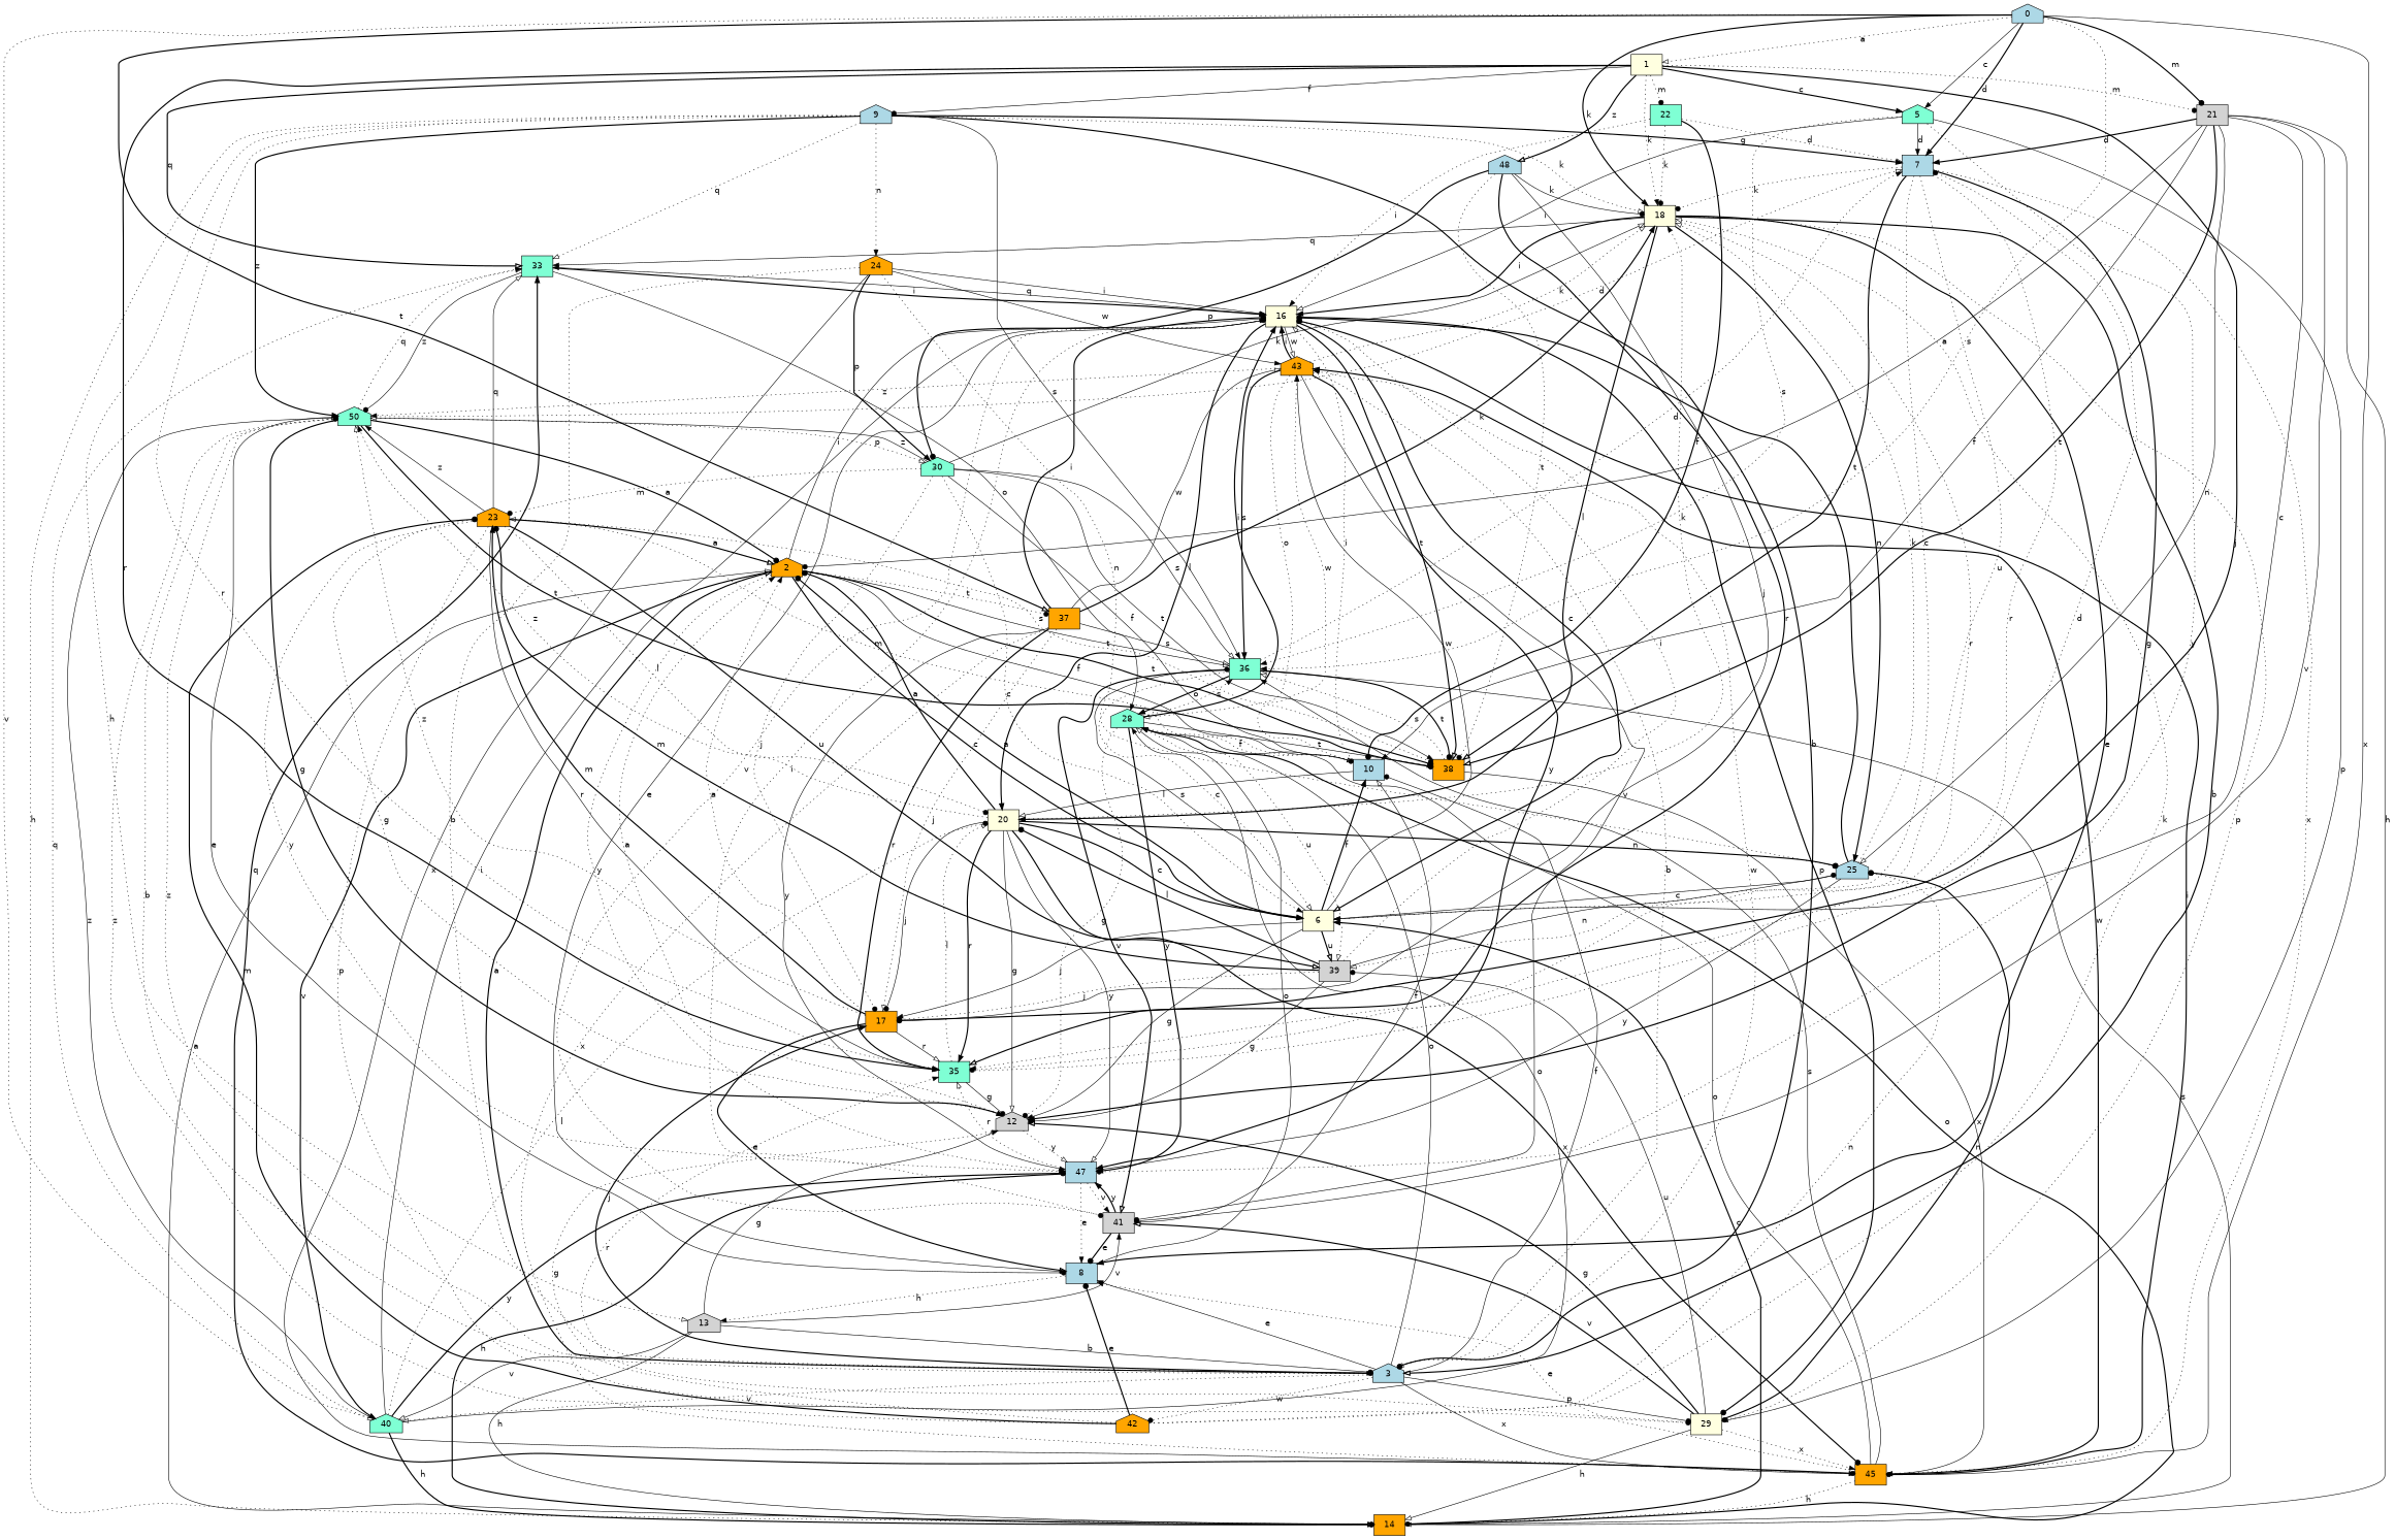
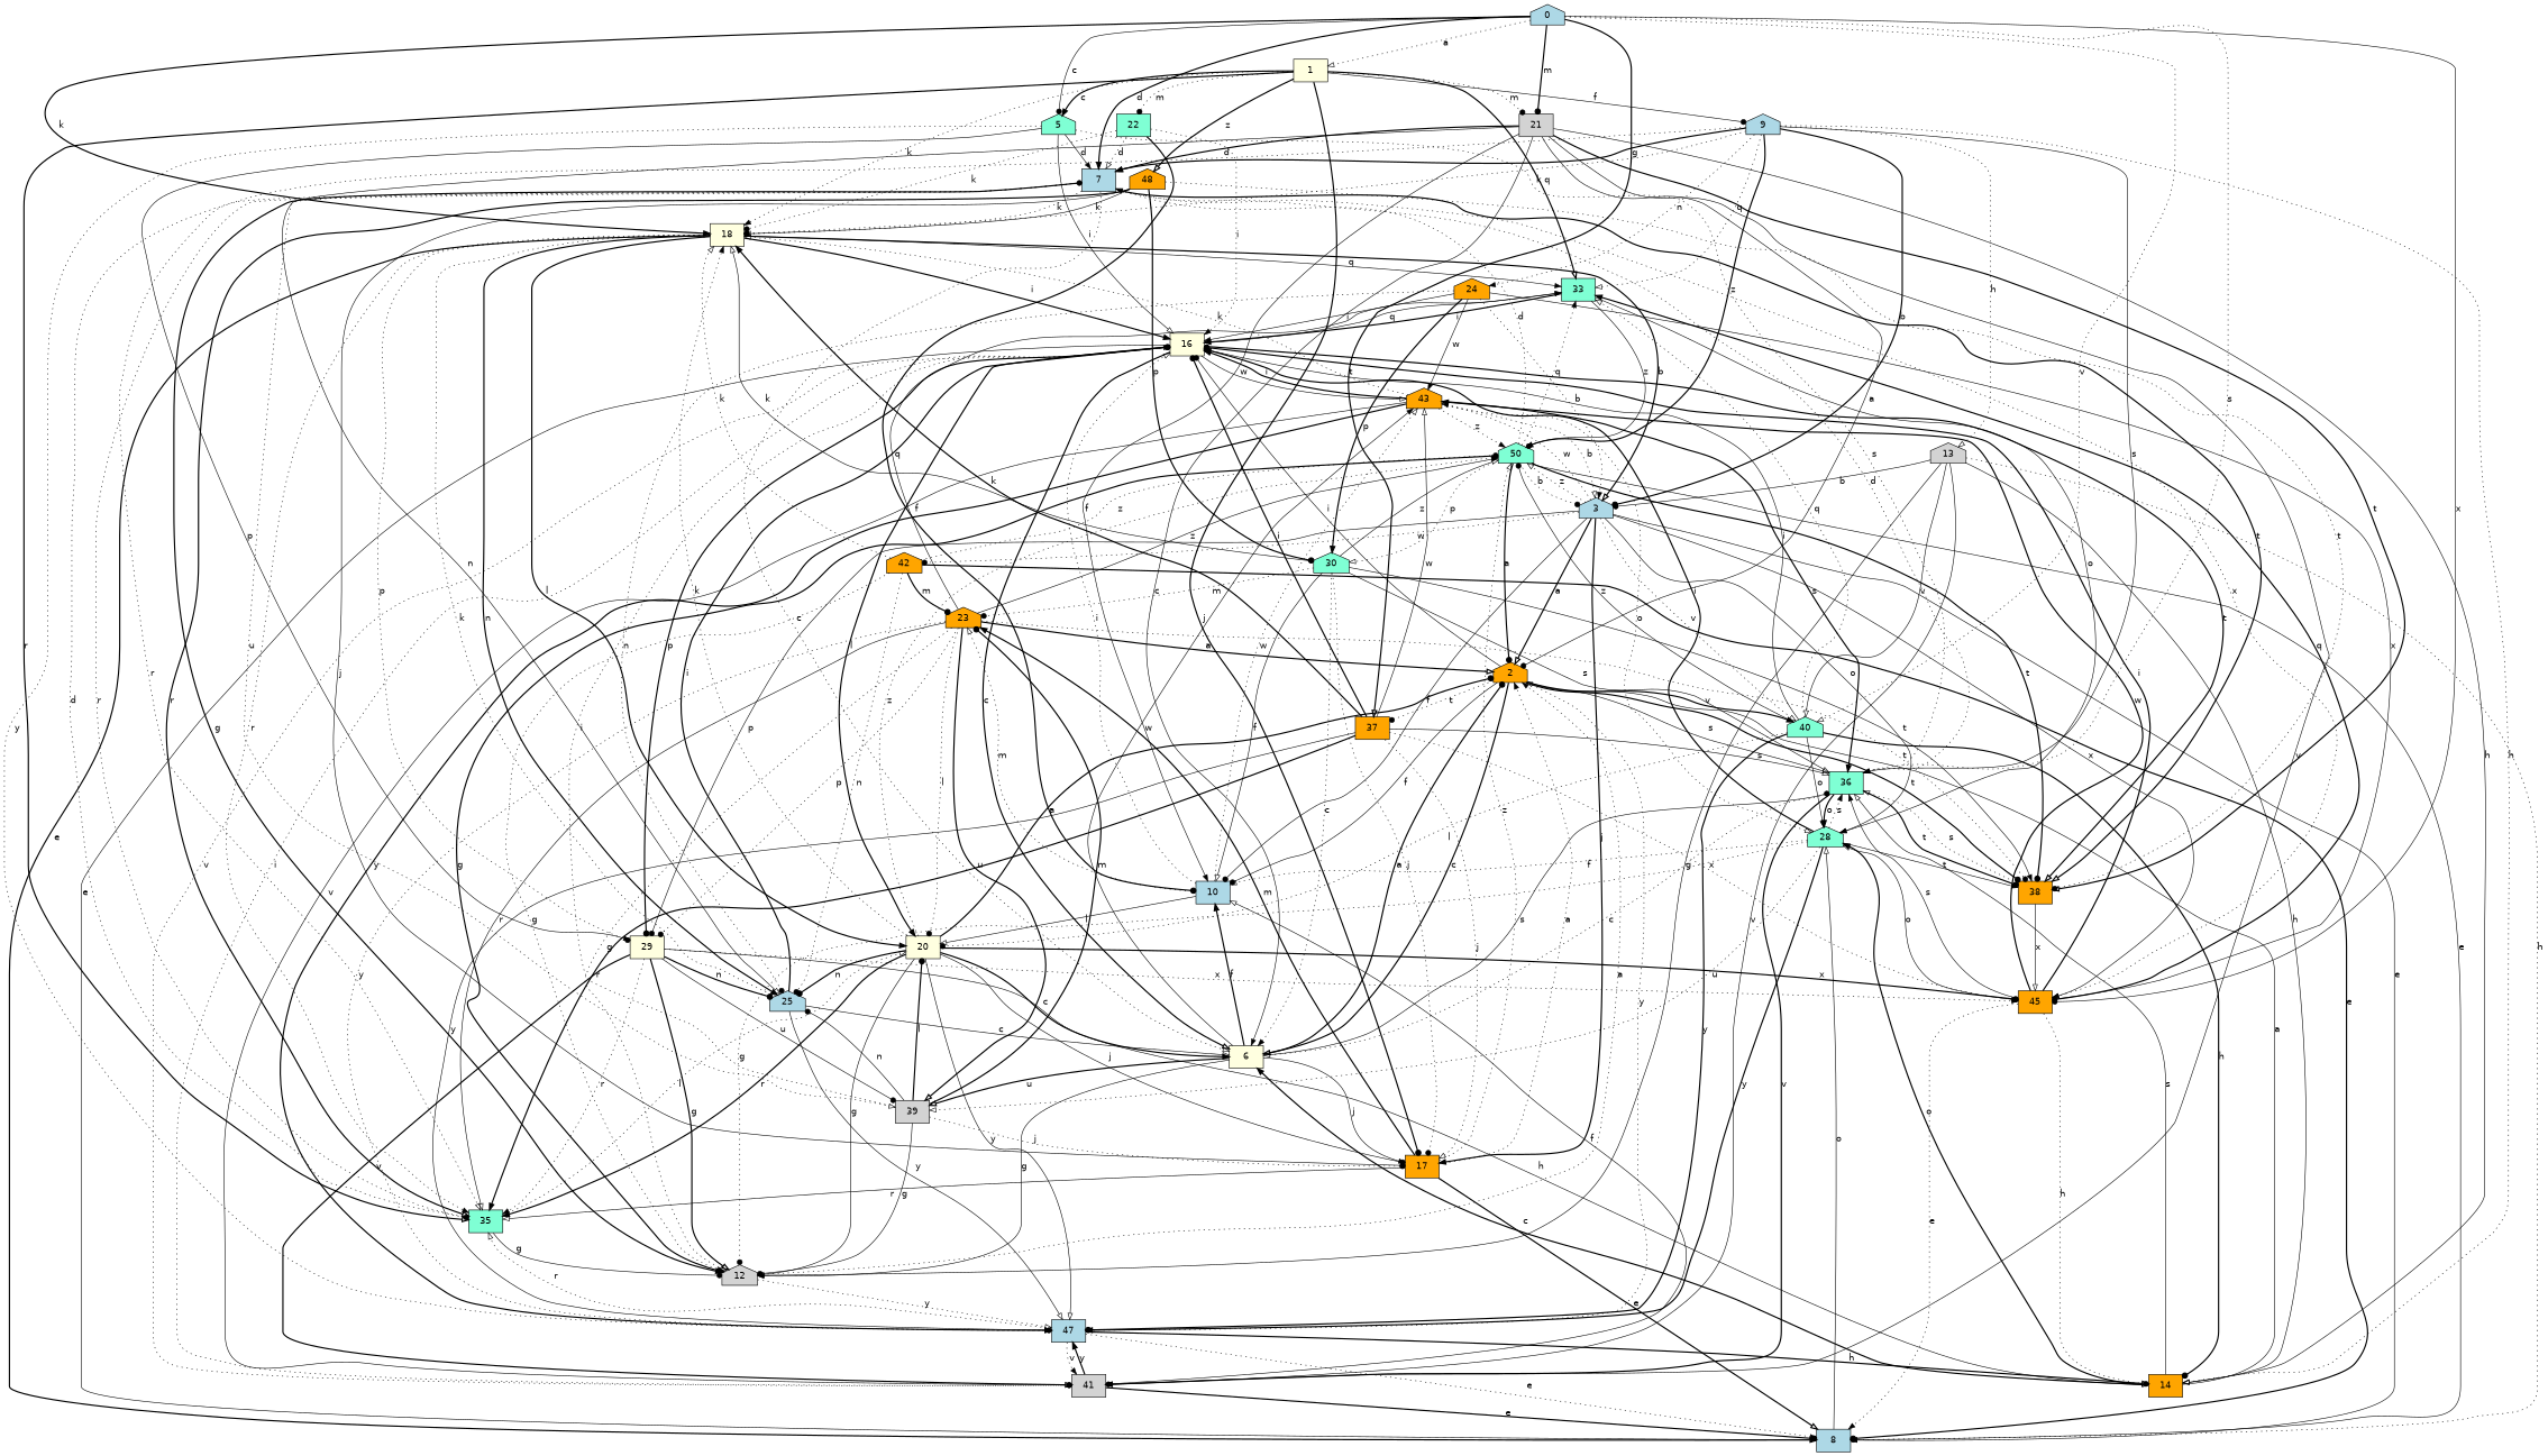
  strict digraph {
    fontname="DejaVu Sans"
    node [fillcolor=orange fontname="DejaVu Sans" shape=box style=filled]
    edge [arrowhead=normal fontname="DejaVu Sans" style=dotted]
    0 [fillcolor=lightblue shape=house]
    1 [fillcolor=lightyellow]
    5 [fillcolor=aquamarine shape=house]
    7 [fillcolor=lightblue]
    18 [fillcolor=lightyellow]
    21 [fillcolor=lightgrey]
    36 [fillcolor=aquamarine]
    37
    40 [fillcolor=aquamarine shape=house]
    45
    9 [fillcolor=lightblue shape=house]
    17
    22 [fillcolor=aquamarine]
    33 [fillcolor=aquamarine]
    35 [fillcolor=aquamarine]
-   48 [fillcolor=lightblue shape=house]
+   48 [shape=house]
    16 [fillcolor=lightyellow]
    47 [fillcolor=lightblue]
    29 [fillcolor=lightyellow]
    6 [fillcolor=lightyellow]
    38
    12 [fillcolor=lightgrey shape=house]
    39 [fillcolor=lightgrey]
    3 [fillcolor=lightblue shape=house]
    8 [fillcolor=lightblue]
    20 [fillcolor=lightyellow]
    25 [fillcolor=lightblue shape=house]
    2 [shape=house]
    10 [fillcolor=lightblue]
    14
    41 [fillcolor=lightgrey]
    28 [fillcolor=aquamarine shape=house]
    43 [shape=house]
    50 [fillcolor=aquamarine shape=house]
    13 [fillcolor=lightgrey shape=house]
    24 [shape=house]
    23 [shape=house]
    30 [fillcolor=aquamarine shape=house]
    42 [shape=house]
    0 -> 1 [arrowhead=onormal label=a]
-   0 -> 5 [label=c style=solid]
+   0 -> 5 [arrowhead=dot label=c style=solid]
    0 -> 7 [label=d style=bold]
    0 -> 18 [label=k style=bold]
    0 -> 21 [arrowhead=dot label=m style=bold]
    0 -> 36 [label=s]
    0 -> 37 [arrowhead=onormal label=t style=bold]
    0 -> 40 [arrowhead=onormal label=v]
    0 -> 45 [arrowhead=dot label=x style=solid]
    1 -> 5 [label=c style=bold]
    1 -> 18 [label=k]
    1 -> 21 [arrowhead=dot label=m]
    1 -> 9 [arrowhead=dot label=f style=solid]
    1 -> 17 [arrowhead=dot label=j style=bold]
    1 -> 22 [arrowhead=dot label=m]
    1 -> 33 [arrowhead=onormal label=q style=bold]
    1 -> 35 [arrowhead=onormal label=r style=bold]
    1 -> 48 [arrowhead=onormal label=z style=bold]
    5 -> 7 [label=d style=solid]
    5 -> 36 [label=s]
    5 -> 16 [arrowhead=onormal label=i style=solid]
    5 -> 47 [arrowhead=dot label=y]
    5 -> 29 [label=p style=solid]
    7 -> 18 [arrowhead=dot label=k]
    7 -> 45 [label=x]
    7 -> 35 [arrowhead=dot label=r]
    7 -> 6 [arrowhead=onormal label=c]
    7 -> 38 [arrowhead=onormal label=t style=bold]
    7 -> 12 [label=g style=bold]
    7 -> 39 [arrowhead=onormal label=u]
    18 -> 33 [label=q style=solid]
    18 -> 35 [label=r]
    18 -> 16 [label=i style=bold]
    18 -> 29 [arrowhead=dot label=p]
    18 -> 3 [arrowhead=onormal label=b style=bold]
    18 -> 8 [label=e style=bold]
    18 -> 20 [label=l style=bold]
    18 -> 25 [label=n style=bold]
    21 -> 7 [label=d style=bold]
    21 -> 6 [label=c style=solid]
    21 -> 38 [arrowhead=onormal label=t style=bold]
    21 -> 25 [arrowhead=onormal label=n style=solid]
    21 -> 2 [arrowhead=dot label=a style=solid]
    21 -> 10 [label=f style=solid]
    21 -> 14 [arrowhead=onormal label=h style=solid]
    21 -> 41 [arrowhead=dot label=v style=solid]
    36 -> 7 [label=d]
    36 -> 6 [arrowhead=onormal label=c]
    36 -> 38 [arrowhead=dot label=t style=bold]
    36 -> 41 [arrowhead=onormal label=v style=bold]
    36 -> 28 [label=o style=bold]
    37 -> 18 [label=k style=bold]
    37 -> 36 [arrowhead=onormal label=s style=solid]
    37 -> 45 [label=x]
    37 -> 17 [arrowhead=onormal label=j]
    37 -> 35 [label=r style=bold]
    37 -> 16 [arrowhead=dot label=i style=bold]
    37 -> 47 [label=y style=solid]
    37 -> 43 [arrowhead=onormal label=w style=solid]
    40 -> 33 [arrowhead=onormal label=q]
    40 -> 16 [arrowhead=dot label=i style=solid]
    40 -> 47 [arrowhead=dot label=y style=bold]
    40 -> 20 [arrowhead=dot label=l]
    40 -> 14 [arrowhead=dot label=h style=bold]
    40 -> 28 [label=o style=solid]
    40 -> 50 [arrowhead=dot label=z style=solid]
    45 -> 36 [label=s style=solid]
    45 -> 33 [label=q style=bold]
    45 -> 16 [arrowhead=dot label=i style=bold]
    45 -> 8 [label=e]
    45 -> 14 [arrowhead=dot label=h]
    45 -> 28 [arrowhead=onormal label=o style=solid]
    45 -> 43 [label=w style=bold]
    9 -> 7 [label=g style=bold]
    9 -> 18 [arrowhead=onormal label=k]
    9 -> 36 [label=s style=solid]
    9 -> 33 [arrowhead=onormal label=q]
    9 -> 35 [arrowhead=onormal label=r]
    9 -> 3 [arrowhead=dot label=b style=bold]
    9 -> 14 [arrowhead=onormal label=h]
    9 -> 50 [label=z style=bold]
    9 -> 13 [arrowhead=onormal label=h]
    9 -> 24 [label=n]
    17 -> 35 [arrowhead=onormal label=r style=solid]
    17 -> 8 [arrowhead=onormal label=e style=bold]
    17 -> 2 [label=a]
    17 -> 50 [arrowhead=onormal label=z]
    17 -> 23 [label=m style=bold]
    22 -> 7 [arrowhead=onormal label=d]
    22 -> 18 [arrowhead=dot label=k]
    22 -> 16 [label=i]
    22 -> 10 [arrowhead=dot label=f style=bold]
    33 -> 16 [label=i style=bold]
    33 -> 28 [label=o style=solid]
    33 -> 50 [arrowhead=dot label=z style=solid]
    35 -> 7 [arrowhead=dot label=d]
    35 -> 12 [arrowhead=dot label=g style=solid]
    35 -> 20 [arrowhead=onormal label=l]
    48 -> 18 [arrowhead=dot label=k style=solid]
    48 -> 17 [arrowhead=dot label=j style=solid]
    48 -> 35 [arrowhead=onormal label=r style=bold]
    48 -> 38 [arrowhead=dot label=t]
    48 -> 30 [arrowhead=dot label=p style=bold]
    16 -> 33 [label=q style=solid]
    16 -> 29 [arrowhead=dot label=p style=bold]
    16 -> 6 [arrowhead=onormal label=c style=bold]
    16 -> 38 [arrowhead=onormal label=t style=bold]
    16 -> 8 [label=e style=solid]
    16 -> 20 [label=l style=bold]
    16 -> 41 [arrowhead=dot label=v]
    16 -> 43 [arrowhead=onormal label=w style=solid]
    47 -> 35 [arrowhead=onormal label=r]
    47 -> 8 [label=e]
    47 -> 14 [arrowhead=onormal label=h style=bold]
    47 -> 41 [label=v]
    29 -> 45 [label=x]
    29 -> 35 [label=r]
    29 -> 12 [arrowhead=onormal label=g style=bold]
    29 -> 39 [arrowhead=dot label=u style=solid]
    29 -> 25 [arrowhead=dot label=n style=bold]
    29 -> 14 [arrowhead=onormal label=h style=solid]
    29 -> 41 [arrowhead=onormal label=v style=bold]
    6 -> 36 [arrowhead=dot label=s style=solid]
    6 -> 17 [label=j style=solid]
    6 -> 12 [label=g style=solid]
    6 -> 39 [arrowhead=onormal label=u style=bold]
    6 -> 2 [arrowhead=dot label=a style=bold]
    6 -> 10 [label=f style=bold]
    6 -> 43 [label=w style=solid]
    38 -> 36 [arrowhead=onormal label=s]
    38 -> 45 [arrowhead=onormal label=x style=solid]
    12 -> 47 [arrowhead=onormal label=y]
    12 -> 2 [label=a]
    39 -> 17 [arrowhead=dot label=j]
    39 -> 16 [arrowhead=dot label=i]
    39 -> 12 [arrowhead=dot label=g style=solid]
    39 -> 20 [arrowhead=dot label=l style=bold]
    39 -> 25 [arrowhead=dot label=n style=solid]
    39 -> 23 [arrowhead=dot label=m style=bold]
    3 -> 40 [arrowhead=onormal label=v]
    3 -> 45 [arrowhead=onormal label=x style=solid]
    3 -> 17 [label=j style=bold]
    3 -> 29 [arrowhead=dot label=p style=solid]
    3 -> 8 [label=e style=solid]
    3 -> 2 [arrowhead=onormal label=a style=bold]
    3 -> 10 [arrowhead=dot label=f style=solid]
    3 -> 28 [label=o style=solid]
    3 -> 43 [label=w]
    3 -> 50 [arrowhead=onormal label=z]
    3 -> 42 [arrowhead=dot label=w]
    8 -> 28 [arrowhead=onormal label=o style=solid]
-   8 -> 13 [label=h]
+   13 -> 8 [label=h]
    20 -> 18 [label=k]
    20 -> 45 [arrowhead=dot label=x style=bold]
    20 -> 17 [arrowhead=dot label=j style=solid]
    20 -> 35 [label=r style=bold]
    20 -> 47 [arrowhead=onormal label=y style=solid]
    20 -> 6 [label=c style=bold]
    20 -> 12 [arrowhead=onormal label=g style=solid]
    20 -> 25 [arrowhead=dot label=n style=bold]
    20 -> 2 [arrowhead=dot label=a style=bold]
    20 -> 50 [label=z]
    25 -> 18 [arrowhead=onormal label=k]
    25 -> 16 [arrowhead=dot label=i style=bold]
    25 -> 47 [arrowhead=onormal label=y style=solid]
    25 -> 6 [arrowhead=onormal label=c style=solid]
    2 -> 36 [arrowhead=onormal label=s style=solid]
    2 -> 37 [arrowhead=dot label=t]
    2 -> 40 [label=v style=bold]
    2 -> 16 [arrowhead=dot label=i style=solid]
    2 -> 47 [label=y]
    2 -> 6 [arrowhead=onormal label=c style=bold]
    2 -> 38 [arrowhead=dot label=t style=bold]
    2 -> 10 [arrowhead=dot label=f style=solid]
    10 -> 16 [arrowhead=onormal label=i]
    10 -> 20 [arrowhead=onormal label=l style=solid]
    10 -> 43 [arrowhead=onormal label=w]
    10 -> 23 [arrowhead=onormal label=m]
    14 -> 36 [arrowhead=onormal label=s style=solid]
    14 -> 6 [label=c style=bold]
    14 -> 2 [arrowhead=onormal label=a style=solid]
    14 -> 28 [label=o style=bold]
    41 -> 16 [label=i]
    41 -> 47 [label=y style=bold]
    41 -> 8 [arrowhead=dot label=e style=bold]
    41 -> 10 [arrowhead=onormal label=f style=solid]
    28 -> 36 [label=s]
    28 -> 16 [label=i style=bold]
    28 -> 47 [label=y style=bold]
    28 -> 38 [label=t style=solid]
    28 -> 12 [arrowhead=dot label=g]
    28 -> 39 [arrowhead=onormal label=u]
    28 -> 10 [arrowhead=onormal label=f]
    43 -> 18 [arrowhead=onormal label=k]
    43 -> 36 [label=s style=bold]
    43 -> 16 [label=i style=bold]
    43 -> 47 [label=y style=bold]
    43 -> 3 [arrowhead=onormal label=b]
    43 -> 41 [arrowhead=dot label=v style=solid]
    43 -> 28 [arrowhead=onormal label=o]
    43 -> 50 [label=z]
    50 -> 7 [arrowhead=onormal label=d]
    50 -> 33 [label=q]
    50 -> 38 [arrowhead=dot label=t style=bold]
    50 -> 12 [label=g style=bold]
    50 -> 3 [arrowhead=dot label=b]
    50 -> 8 [arrowhead=dot label=e style=solid]
    50 -> 2 [arrowhead=dot label=a style=bold]
    50 -> 30 [arrowhead=onormal label=p]
    13 -> 40 [arrowhead=onormal label=v style=solid]
    13 -> 12 [arrowhead=onormal label=g style=solid]
    13 -> 3 [arrowhead=dot label=b style=solid]
    13 -> 14 [arrowhead=onormal label=h style=solid]
    13 -> 41 [label=v style=solid]
    24 -> 45 [arrowhead=dot label=x style=solid]
    24 -> 16 [label=i style=solid]
    24 -> 3 [label=b]
    24 -> 25 [arrowhead=dot label=n]
    24 -> 43 [label=w style=solid]
    24 -> 30 [label=p style=bold]
    23 -> 33 [arrowhead=onormal label=q style=solid]
    23 -> 35 [arrowhead=onormal label=r style=solid]
    23 -> 47 [label=y]
    23 -> 29 [arrowhead=dot label=p]
    23 -> 38 [arrowhead=dot label=t]
    23 -> 12 [arrowhead=onormal label=g]
    23 -> 39 [arrowhead=onormal label=u style=bold]
    23 -> 20 [arrowhead=dot label=l]
    23 -> 2 [arrowhead=onormal label=a style=bold]
    23 -> 50 [label=z style=solid]
    30 -> 18 [arrowhead=onormal label=k style=solid]
    30 -> 36 [arrowhead=onormal label=s style=solid]
    30 -> 17 [arrowhead=dot label=j]
    30 -> 6 [label=c]
    30 -> 38 [label=t style=solid]
    30 -> 10 [arrowhead=onormal label=f style=solid]
    30 -> 50 [arrowhead=onormal label=z style=solid]
    30 -> 23 [arrowhead=dot label=m]
    42 -> 18 [arrowhead=onormal label=k]
    42 -> 12 [label=g]
    42 -> 8 [arrowhead=dot label=e style=bold]
    42 -> 25 [arrowhead=dot label=n]
    42 -> 50 [arrowhead=dot label=z]
    42 -> 23 [arrowhead=dot label=m style=bold]
  }
